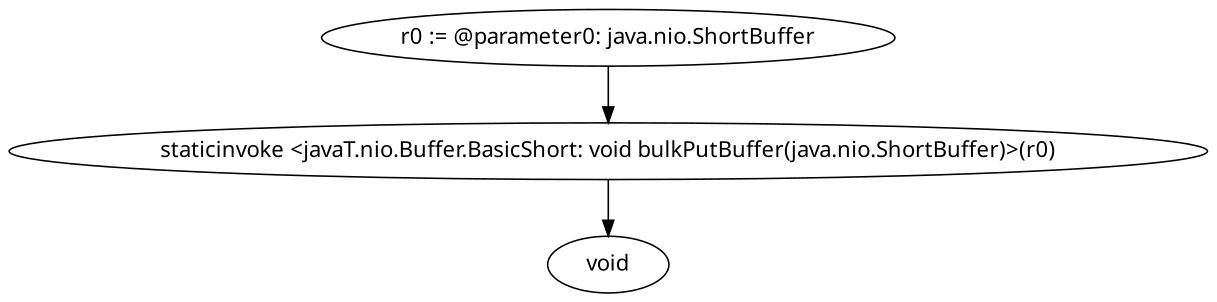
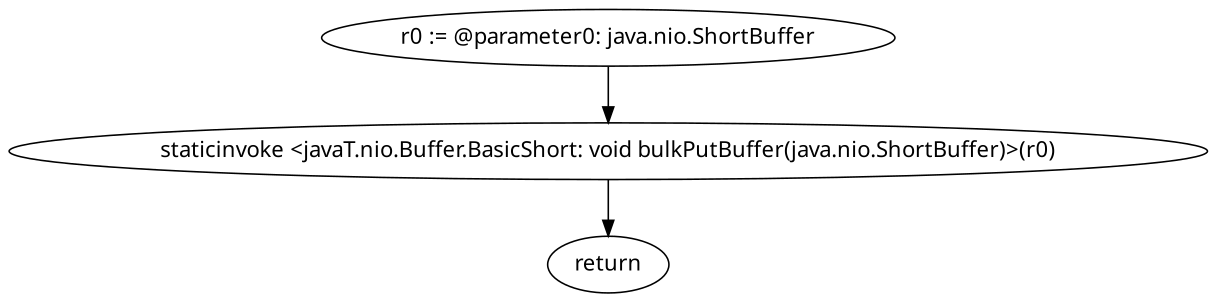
  digraph {
    fontname="Noto Sans"
    node [fontname="Noto Sans"]
    edge [fontname="Noto Sans"]
    "r0 := @parameter0: java.nio.ShortBuffer"
    "staticinvoke <javaT.nio.Buffer.BasicShort: void bulkPutBuffer(java.nio.ShortBuffer)>(r0)"
-   return [label=void]
+   return
    "r0 := @parameter0: java.nio.ShortBuffer" -> "staticinvoke <javaT.nio.Buffer.BasicShort: void bulkPutBuffer(java.nio.ShortBuffer)>(r0)"
    "staticinvoke <javaT.nio.Buffer.BasicShort: void bulkPutBuffer(java.nio.ShortBuffer)>(r0)" -> return
  }
